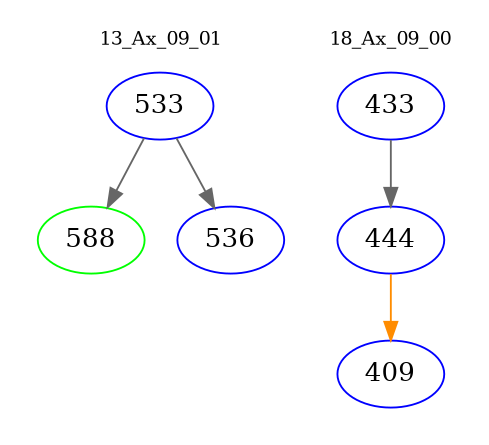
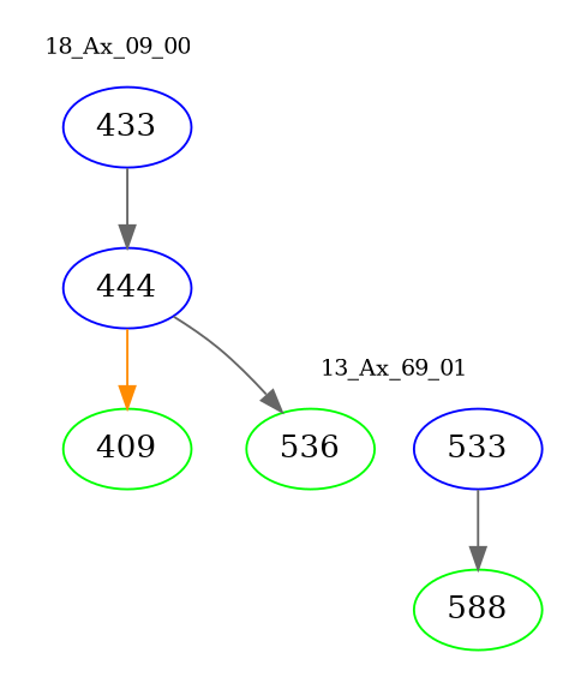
  digraph {
    node [color=blue]
    edge [color=gray40]
    n1 [label=533]
    n2 [color=green label=588]
-   n3 [label=536]
+   n3 [color=green label=536]
    n4 [label=433]
-   n5 [label=409]
+   n5 [color=green label=409]
    n6 [label=444]
    subgraph cluster_1 {
      color=white
      fontsize=10
-     label="13_Ax_09_01"
+     label="13_Ax_69_01"
      n1
      n2
      n3
    }
    subgraph cluster_2 {
      color=white
      fontsize=10
      label="18_Ax_09_00"
      n4
      n5
      n6
    }
    n1 -> n2
-   n1 -> n3
+   n6 -> n3
    n4 -> n6
    n6 -> n5 [color=darkorange]
  }
